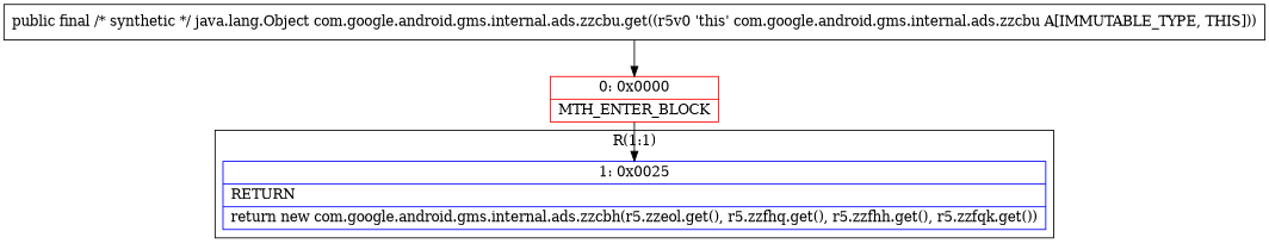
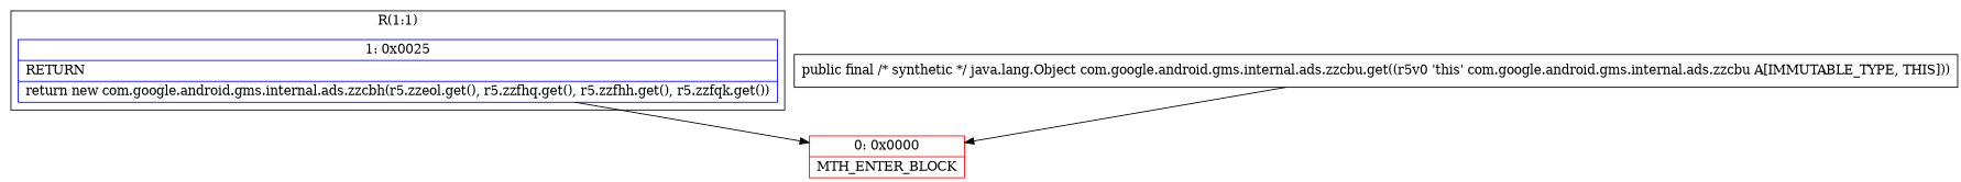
  digraph {
    node [shape=record]
    n1 [color=blue label="{1\:\ 0x0025|RETURN\l|return new com.google.android.gms.internal.ads.zzcbh(r5.zzeol.get(), r5.zzfhq.get(), r5.zzfhh.get(), r5.zzfqk.get())\l}"]
    n2 [color=red label="{0\:\ 0x0000|MTH_ENTER_BLOCK\l}"]
    n3 [label="{public final \/* synthetic *\/ java.lang.Object com.google.android.gms.internal.ads.zzcbu.get((r5v0 'this' com.google.android.gms.internal.ads.zzcbu A[IMMUTABLE_TYPE, THIS])) }"]
    subgraph cluster_1 {
      label="R(1:1)"
      n1
    }
-   n2 -> n1
+   n1 -> n2
    n3 -> n2
  }
